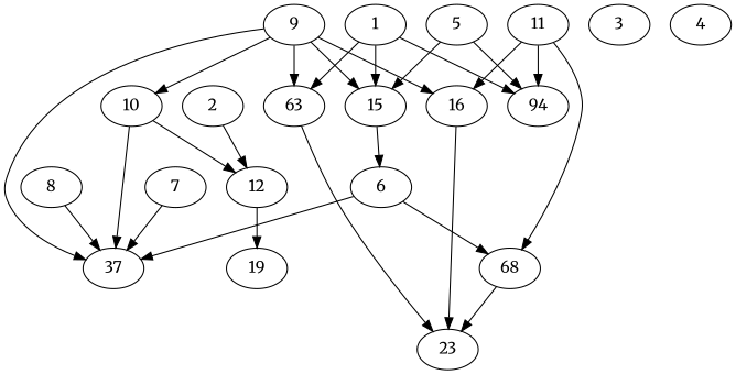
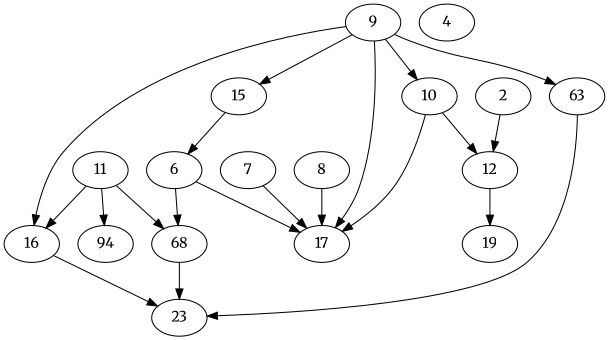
  digraph {
    fontname=Merriweather
    node [alpha=0.01 fontname=Merriweather]
    edge [fontname=Merriweather]
-   1 [alpha=0.18 expect_size=40921088]
    n2 [alpha=0.07 expect_size=27764736 label=63]
    n3 [expect_size=21488640 label=94]
    15 [expect_size=18983936]
    n5 [alpha=0.10 expect_size=33568768 label=23]
    6 [alpha=0.15 expect_size=20941824]
    2 [alpha=0.07 expect_size=32719872]
    12 [alpha=0.04 expect_size=10433536]
    19 [alpha=0.08 expect_size=41586688]
-   3 [alpha=0.17 expect_size=32891904]
    4 [alpha=0.19 expect_size=14942208]
-   5 [alpha=0.02 expect_size=32574464]
-   17 [alpha=0.14 expect_size=13959168 label=37]
+   17 [alpha=0.14 expect_size=13959168]
    n14 [alpha=0.00 expect_size=32809984 label=68]
    7 [alpha=0.08 expect_size=20158464]
    8 [alpha=0.04 expect_size=45077504]
    9 [alpha=0.17 expect_size=9098240]
    16 [alpha=0.16 expect_size=24600576]
    10 [expect_size=5450752]
    11 [alpha=0.04 expect_size=14928896]
-   1 -> n2
-   1 -> n3
-   1 -> 15
    n2 -> n5
    15 -> 6
    6 -> 17
    6 -> n14
    2 -> 12
    12 -> 19
-   5 -> n3
-   5 -> 15
    n14 -> n5
    7 -> 17
    8 -> 17
    9 -> n2
    9 -> 15
    9 -> 17
    9 -> 16
    9 -> 10
    16 -> n5
    10 -> 12
    10 -> 17
    11 -> n3
    11 -> n14
    11 -> 16
  }
